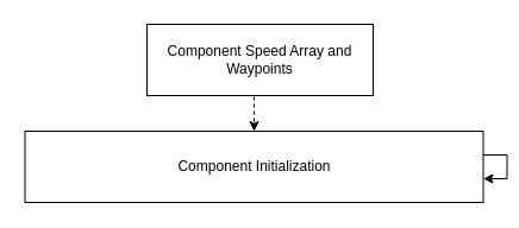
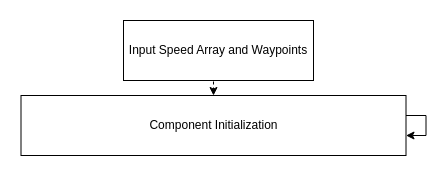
  <mxCell id="0" />
  <mxCell id="1" parent="0" />
  <mxCell id="2" style="edgeStyle=orthogonalEdgeStyle;rounded=0;orthogonalLoop=1;jettySize=auto;html=1;exitX=0.5;exitY=1;exitDx=0;exitDy=0;entryX=0.5;entryY=0;entryDx=0;entryDy=0;dashed=1;" edge="1" parent="1" source="3" target="4"><mxGeometry relative="1" as="geometry" /></mxCell>
- <mxCell id="3" value="Component Speed Array and Waypoints" style="rounded=0;whiteSpace=wrap;html=1;" vertex="1" parent="1"><mxGeometry x="123" y="20" width="190" height="60" as="geometry" /></mxCell>
- <mxCell id="4" value="Component Initialization" style="rounded=0;whiteSpace=wrap;html=1;" vertex="1" parent="1"><mxGeometry x="20.5" y="110" width="385" height="60" as="geometry" /></mxCell>
+ <mxCell id="3" value="Input Speed Array and Waypoints" style="rounded=0;whiteSpace=wrap;html=1;" vertex="1" parent="1"><mxGeometry x="123" y="20" width="190" height="60" as="geometry" /></mxCell>
+ <mxCell id="4" value="Component Initialization" style="rounded=0;whiteSpace=wrap;html=1;" vertex="1" parent="1"><mxGeometry x="20.5" y="95" width="385" height="60" as="geometry" /></mxCell>
  <mxCell id="5" style="edgeStyle=orthogonalEdgeStyle;rounded=0;orthogonalLoop=1;jettySize=auto;html=1;" edge="1" parent="1" source="4" target="4"><mxGeometry relative="1" as="geometry" /></mxCell>
